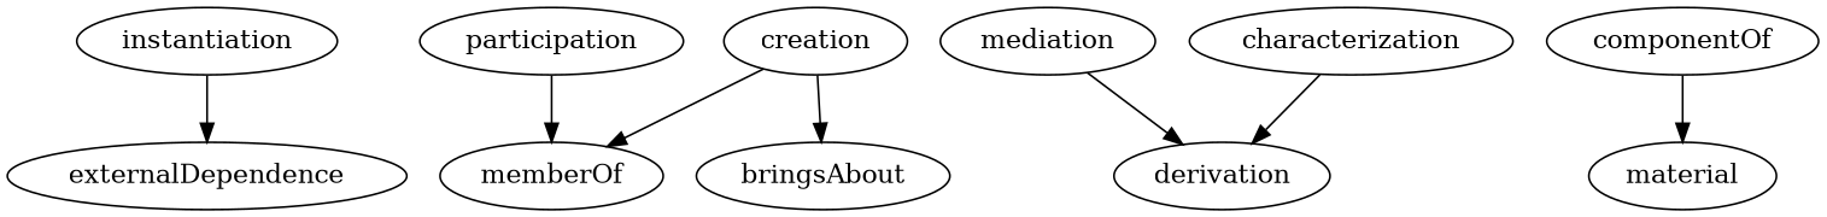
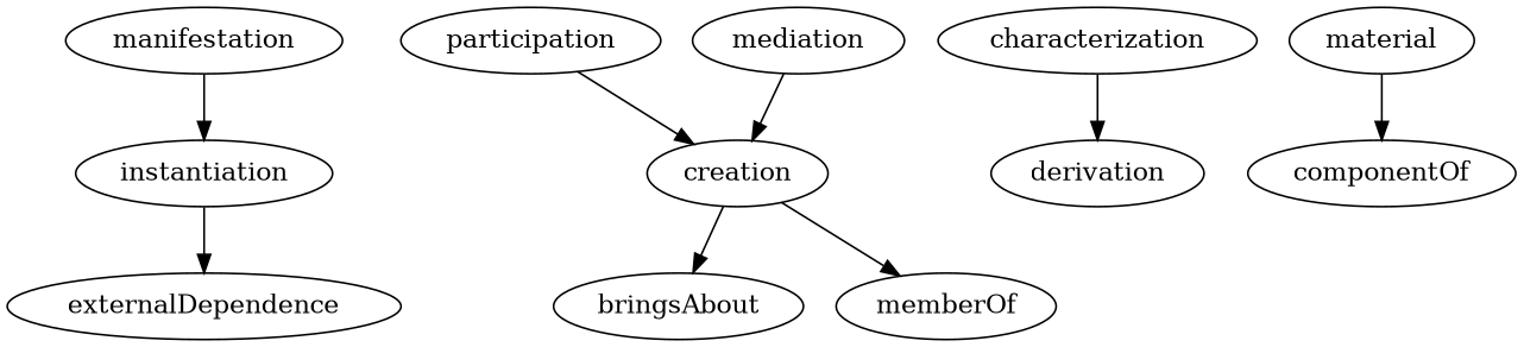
  strict digraph {
+   manifestation
    instantiation
    externalDependence
    participation
    creation
    bringsAbout
    memberOf
    mediation
    derivation
    material
    componentOf
    characterization
+   manifestation -> instantiation
    instantiation -> externalDependence
-   participation -> memberOf
+   participation -> creation
    creation -> bringsAbout
    creation -> memberOf
-   mediation -> derivation
-   componentOf -> material
+   mediation -> creation
+   material -> componentOf
    characterization -> derivation
  }
